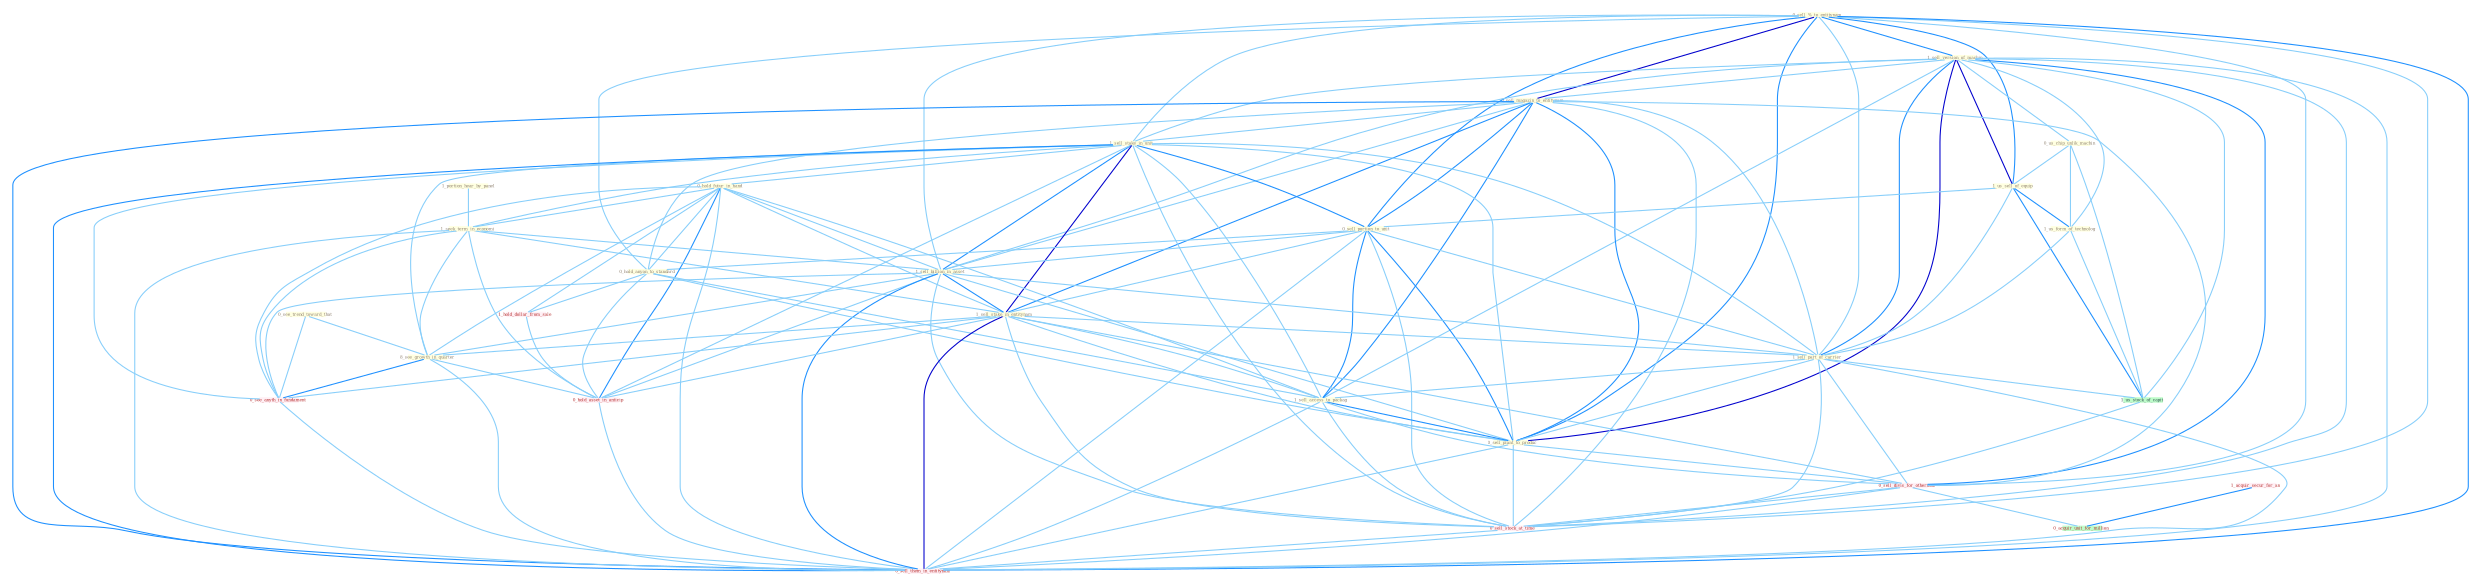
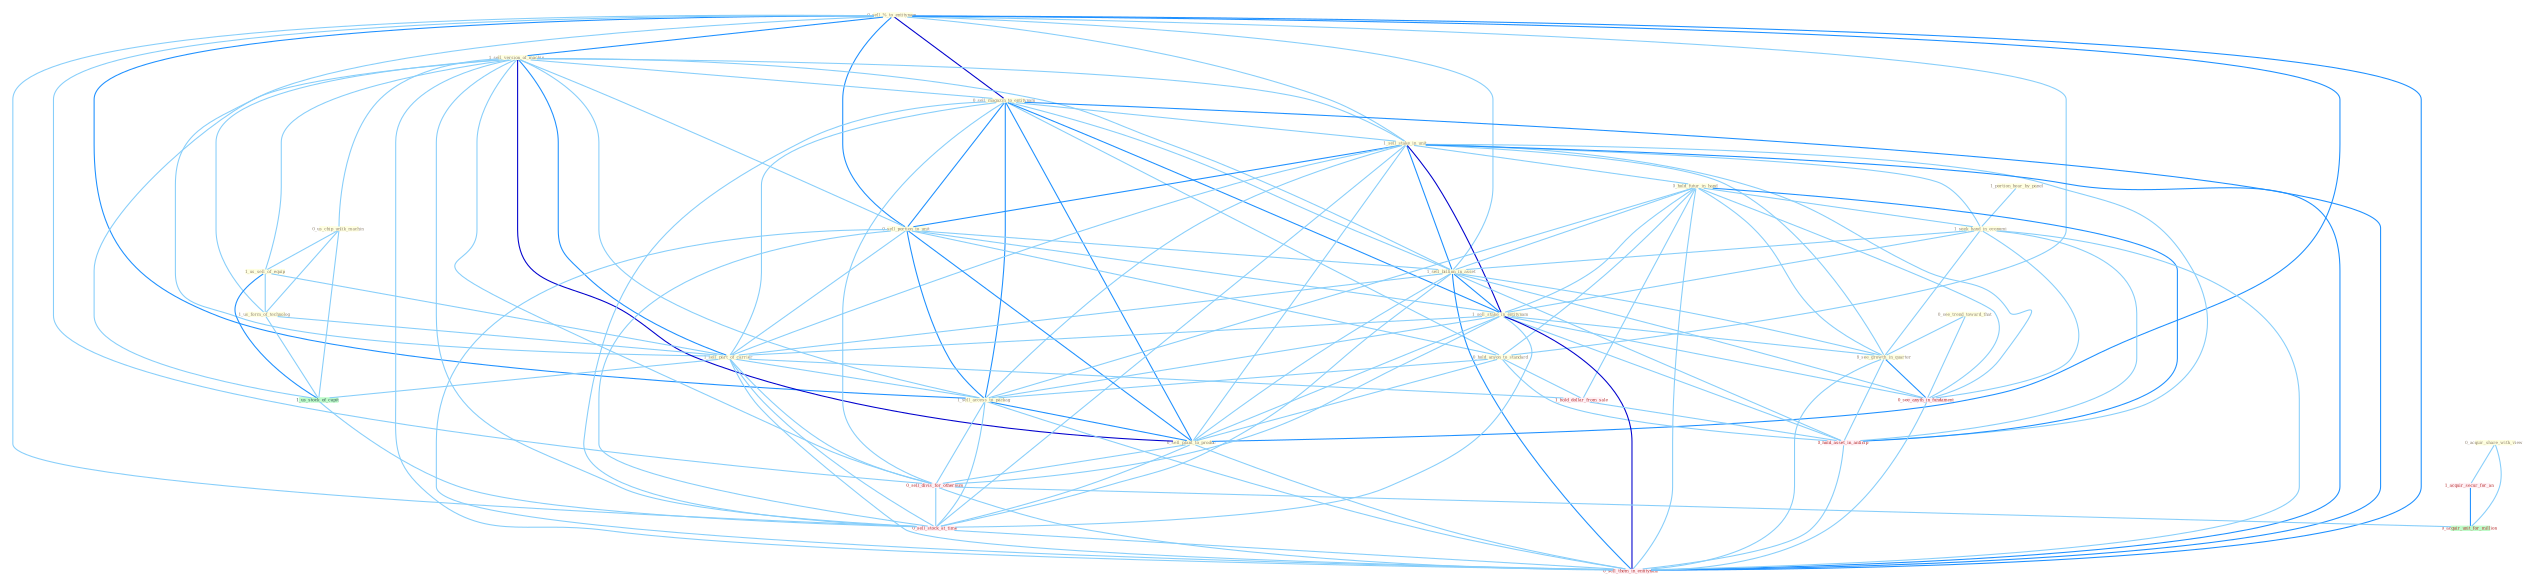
  graph {
    node [color="#ffffe0" fixedsize=true fontcolor="#8b7d6b" fontsize=4 shape=polygon style=filled]
    edge [color="#87cefa" w=1]
    "0_sell_%_to_entitynam " [height=.06 width=.5]
    "0_see_trend_toward_that " [height=.06 width=.5]
    "1_sell_version_of_machin " [height=.06 width=.5]
+   "0_acquir_share_with_view " [height=.06 width=.5]
    "0_sell_magazin_to_entitynam " [height=.06 width=.5]
    "0_us_chip_unlik_machin " [height=.06 width=.5]
    n7 [height=.06 label="1_portion_hear_by_panel" width=.5]
    "1_sell_stake_in_unit " [height=.06 width=.5]
    "0_sell_portion_to_unit " [height=.06 width=.5]
    "0_hold_futur_in_hand " [height=.06 width=.5]
    n11 [height=.06 label="1_us_sell_of_equip" width=.5]
-   "1_seek_term_in_economi " [height=.06 width=.5]
+   "1_seek_term_in_economi " [height=.06 width=.5 label="1_seek_hand_in_economi"]
    "1_sell_billion_in_asset " [height=.06 width=.5]
    "0_hold_anyon_to_standard " [height=.06 width=.5]
    "1_us_form_of_technolog " [height=.06 width=.5]
    "1_sell_stake_in_entitynam " [height=.06 width=.5]
    "1_sell_part_of_carrier " [height=.06 width=.5]
    n18 [height=.06 label="8_see_growth_in_quarter" width=.5]
    "1_sell_access_to_packag " [height=.06 width=.5]
    "0_sell_plant_to_produc " [height=.06 width=.5]
    "0_sell_divis_for_othernum " [color="#fff0f5" fontcolor="#b22222" height=.06 width=.5]
    "1_acquir_secur_for_an " [color="#fff0f5" fontcolor="#b22222" height=.06 width=.5]
    "1_hold_dollar_from_sale " [color="#fff0f5" fontcolor="#b22222" height=.06 width=.5]
    "0_hold_asset_in_anticip " [color="#fff0f5" fontcolor="#b22222" height=.06 width=.5]
    "0_sell_stock_at_time " [color="#fff0f5" fontcolor="#b22222" height=.06 width=.5]
    "0_see_anyth_in_fundament " [color="#fff0f5" fontcolor="#b22222" height=.06 width=.5]
    "0_sell_them_in_entitynam " [color="#fff0f5" fontcolor="#b22222" height=.06 width=.5]
    "1_us_stock_of_capit " [color="#BDFCC9" fontcolor="#2f4f4f" height=.06 width=.5]
    "0_acquir_unit_for_million " [color="#BDFCC9" fontcolor="#b22222" height=.06 width=.5]
    subgraph sub_1 {
      "0_sell_%_to_entitynam "
      "0_see_trend_toward_that "
      "1_sell_version_of_machin "
+     "0_acquir_share_with_view "
      "0_sell_magazin_to_entitynam "
      "0_us_chip_unlik_machin "
      n7
      "1_sell_stake_in_unit "
      "0_sell_portion_to_unit "
      "0_hold_futur_in_hand "
      n11
      "1_seek_term_in_economi "
      "1_sell_billion_in_asset "
      "0_hold_anyon_to_standard "
      "1_us_form_of_technolog "
      "1_sell_stake_in_entitynam "
      "1_sell_part_of_carrier "
      n18
      "1_sell_access_to_packag "
      "0_sell_plant_to_produc "
    }
    subgraph sub_2 {
      "0_sell_divis_for_othernum "
      "1_acquir_secur_for_an "
      "1_hold_dollar_from_sale "
      "0_hold_asset_in_anticip "
      "0_sell_stock_at_time "
      "0_see_anyth_in_fundament "
      "0_sell_them_in_entitynam "
    }
    "0_sell_%_to_entitynam " -- "1_sell_version_of_machin " [color="#1e90ff"]
    "0_sell_%_to_entitynam " -- "0_sell_magazin_to_entitynam " [color="#0000cd" w=3]
    "0_sell_%_to_entitynam " -- "1_sell_stake_in_unit "
    "0_sell_%_to_entitynam " -- "0_sell_portion_to_unit " [color="#1e90ff" w=2]
    "0_sell_%_to_entitynam " -- "1_sell_billion_in_asset "
    "0_sell_%_to_entitynam " -- "0_hold_anyon_to_standard "
    "0_sell_%_to_entitynam " -- "1_sell_part_of_carrier "
-   "0_sell_%_to_entitynam " -- n11 [color="#1e90ff" w=2]
+   "0_sell_%_to_entitynam " -- "1_sell_access_to_packag " [color="#1e90ff" w=2]
    "0_sell_%_to_entitynam " -- "0_sell_plant_to_produc " [color="#1e90ff" w=2]
    "0_sell_%_to_entitynam " -- "0_sell_divis_for_othernum "
    "0_sell_%_to_entitynam " -- "0_sell_stock_at_time "
    "0_sell_%_to_entitynam " -- "0_sell_them_in_entitynam " [color="#1e90ff" w=2]
    "0_see_trend_toward_that " -- n18
    "0_see_trend_toward_that " -- "0_see_anyth_in_fundament "
    "1_sell_version_of_machin " -- "0_sell_magazin_to_entitynam "
    "1_sell_version_of_machin " -- "0_us_chip_unlik_machin "
    "1_sell_version_of_machin " -- "1_sell_stake_in_unit "
-   n11 -- "0_sell_portion_to_unit "
-   "1_sell_version_of_machin " -- n11 [color="#0000cd"]
+   "1_sell_version_of_machin " -- "0_sell_portion_to_unit "
+   "1_sell_version_of_machin " -- n11
    "1_sell_version_of_machin " -- "1_sell_billion_in_asset "
    "1_sell_version_of_machin " -- "1_us_form_of_technolog "
    "1_sell_version_of_machin " -- "1_sell_part_of_carrier " [color="#1e90ff" w=2]
    "1_sell_version_of_machin " -- "1_sell_access_to_packag "
    "1_sell_version_of_machin " -- "0_sell_plant_to_produc " [color="#0000cd"]
-   "1_sell_version_of_machin " -- "0_sell_divis_for_othernum " [color="#1e90ff"]
+   "1_sell_version_of_machin " -- "0_sell_divis_for_othernum "
    "1_sell_version_of_machin " -- "0_sell_stock_at_time "
    "1_sell_version_of_machin " -- "0_sell_them_in_entitynam "
    "1_sell_version_of_machin " -- "1_us_stock_of_capit "
+   "0_acquir_share_with_view " -- "1_acquir_secur_for_an "
+   "0_acquir_share_with_view " -- "0_acquir_unit_for_million "
    "0_sell_magazin_to_entitynam " -- "1_sell_stake_in_unit "
    "0_sell_magazin_to_entitynam " -- "0_sell_portion_to_unit " [color="#1e90ff" w=2]
    "0_sell_magazin_to_entitynam " -- "1_sell_billion_in_asset "
    "0_sell_magazin_to_entitynam " -- "0_hold_anyon_to_standard "
    "0_sell_magazin_to_entitynam " -- "1_sell_stake_in_entitynam " [color="#1e90ff" w=2]
    "0_sell_magazin_to_entitynam " -- "1_sell_part_of_carrier "
    "0_sell_magazin_to_entitynam " -- "1_sell_access_to_packag " [color="#1e90ff" w=2]
    "0_sell_magazin_to_entitynam " -- "0_sell_plant_to_produc " [color="#1e90ff" w=2]
    "0_sell_magazin_to_entitynam " -- "0_sell_divis_for_othernum "
    "0_sell_magazin_to_entitynam " -- "0_sell_stock_at_time "
    "0_sell_magazin_to_entitynam " -- "0_sell_them_in_entitynam " [color="#1e90ff" w=2]
    "0_us_chip_unlik_machin " -- n11
    "0_us_chip_unlik_machin " -- "1_us_form_of_technolog "
    "0_us_chip_unlik_machin " -- "1_us_stock_of_capit "
    n7 -- "1_seek_term_in_economi "
    "1_sell_stake_in_unit " -- "0_sell_portion_to_unit " [color="#1e90ff" w=2]
    "1_sell_stake_in_unit " -- "0_hold_futur_in_hand "
    "1_sell_stake_in_unit " -- "1_seek_term_in_economi "
    "1_sell_stake_in_unit " -- "1_sell_billion_in_asset " [color="#1e90ff" w=2]
    "1_sell_stake_in_unit " -- "1_sell_stake_in_entitynam " [color="#0000cd" w=3]
    "1_sell_stake_in_unit " -- "1_sell_part_of_carrier "
    "1_sell_stake_in_unit " -- n18
    "1_sell_stake_in_unit " -- "1_sell_access_to_packag "
    "1_sell_stake_in_unit " -- "0_sell_plant_to_produc "
    "1_sell_stake_in_unit " -- "0_hold_asset_in_anticip "
    "1_sell_stake_in_unit " -- "0_sell_stock_at_time "
    "1_sell_stake_in_unit " -- "0_see_anyth_in_fundament "
    "1_sell_stake_in_unit " -- "0_sell_them_in_entitynam " [color="#1e90ff" w=2]
    "0_sell_portion_to_unit " -- "1_sell_billion_in_asset "
    "0_sell_portion_to_unit " -- "0_hold_anyon_to_standard "
    "0_sell_portion_to_unit " -- "1_sell_stake_in_entitynam "
    "0_sell_portion_to_unit " -- "1_sell_part_of_carrier "
    "0_sell_portion_to_unit " -- "1_sell_access_to_packag " [color="#1e90ff" w=2]
    "0_sell_portion_to_unit " -- "0_sell_plant_to_produc " [color="#1e90ff" w=2]
    "0_sell_portion_to_unit " -- "0_sell_stock_at_time "
    "0_sell_portion_to_unit " -- "0_sell_them_in_entitynam "
    "0_hold_futur_in_hand " -- "1_seek_term_in_economi "
    "0_hold_futur_in_hand " -- "1_sell_billion_in_asset "
    "0_hold_futur_in_hand " -- "0_hold_anyon_to_standard "
    "0_hold_futur_in_hand " -- "1_sell_stake_in_entitynam "
    "0_hold_futur_in_hand " -- n18
    "0_hold_futur_in_hand " -- "1_sell_access_to_packag "
    "0_hold_futur_in_hand " -- "1_hold_dollar_from_sale "
    "0_hold_futur_in_hand " -- "0_hold_asset_in_anticip " [color="#1e90ff" w=2]
    "0_hold_futur_in_hand " -- "0_see_anyth_in_fundament "
    "0_hold_futur_in_hand " -- "0_sell_them_in_entitynam "
-   n11 -- "1_us_form_of_technolog " [color="#1e90ff" w=2]
+   n11 -- "1_us_form_of_technolog " [w=2]
    n11 -- "1_sell_part_of_carrier "
    n11 -- "1_us_stock_of_capit " [color="#1e90ff" w=2]
    "1_seek_term_in_economi " -- "1_sell_billion_in_asset "
    "1_seek_term_in_economi " -- "1_sell_stake_in_entitynam "
    "1_seek_term_in_economi " -- n18
    "1_seek_term_in_economi " -- "0_hold_asset_in_anticip "
    "1_seek_term_in_economi " -- "0_see_anyth_in_fundament "
    "1_seek_term_in_economi " -- "0_sell_them_in_entitynam "
    "1_sell_billion_in_asset " -- "1_sell_stake_in_entitynam " [color="#1e90ff" w=2]
    "1_sell_billion_in_asset " -- "1_sell_part_of_carrier "
    "1_sell_billion_in_asset " -- n18
    "1_sell_billion_in_asset " -- "0_sell_plant_to_produc "
    "1_sell_billion_in_asset " -- "0_hold_asset_in_anticip "
    "1_sell_billion_in_asset " -- "0_sell_stock_at_time "
    "1_sell_billion_in_asset " -- "0_see_anyth_in_fundament "
    "1_sell_billion_in_asset " -- "0_sell_them_in_entitynam " [color="#1e90ff" w=2]
    "0_hold_anyon_to_standard " -- "1_sell_access_to_packag "
    "0_hold_anyon_to_standard " -- "0_sell_plant_to_produc "
    "0_hold_anyon_to_standard " -- "1_hold_dollar_from_sale "
    "0_hold_anyon_to_standard " -- "0_hold_asset_in_anticip "
    "1_us_form_of_technolog " -- "1_sell_part_of_carrier "
    "1_us_form_of_technolog " -- "1_us_stock_of_capit " [w=2]
    "1_sell_stake_in_entitynam " -- "1_sell_part_of_carrier "
    "1_sell_stake_in_entitynam " -- n18
    "1_sell_stake_in_entitynam " -- "1_sell_access_to_packag "
    "1_sell_stake_in_entitynam " -- "0_sell_plant_to_produc "
    "1_sell_stake_in_entitynam " -- "0_sell_divis_for_othernum "
    "1_sell_stake_in_entitynam " -- "0_hold_asset_in_anticip "
    "1_sell_stake_in_entitynam " -- "0_sell_stock_at_time "
    "1_sell_stake_in_entitynam " -- "0_see_anyth_in_fundament "
    "1_sell_stake_in_entitynam " -- "0_sell_them_in_entitynam " [color="#0000cd" w=3]
    "1_sell_part_of_carrier " -- "1_sell_access_to_packag "
-   "1_sell_part_of_carrier " -- "0_sell_plant_to_produc "
+   "1_sell_part_of_carrier " -- "1_hold_dollar_from_sale "
    "1_sell_part_of_carrier " -- "0_sell_divis_for_othernum "
    "1_sell_part_of_carrier " -- "0_sell_stock_at_time "
    "1_sell_part_of_carrier " -- "0_sell_them_in_entitynam "
    "1_sell_part_of_carrier " -- "1_us_stock_of_capit "
    n18 -- "0_hold_asset_in_anticip "
    n18 -- "0_see_anyth_in_fundament " [color="#1e90ff" w=2]
    n18 -- "0_sell_them_in_entitynam "
    "1_sell_access_to_packag " -- "0_sell_plant_to_produc " [color="#1e90ff" w=2]
    "1_sell_access_to_packag " -- "0_sell_divis_for_othernum "
    "1_sell_access_to_packag " -- "0_sell_stock_at_time "
    "1_sell_access_to_packag " -- "0_sell_them_in_entitynam "
    "0_sell_plant_to_produc " -- "0_sell_divis_for_othernum "
    "0_sell_plant_to_produc " -- "0_sell_stock_at_time "
    "0_sell_plant_to_produc " -- "0_sell_them_in_entitynam "
    "0_sell_divis_for_othernum " -- "0_sell_stock_at_time "
    "0_sell_divis_for_othernum " -- "0_sell_them_in_entitynam "
    "0_sell_divis_for_othernum " -- "0_acquir_unit_for_million "
    "1_acquir_secur_for_an " -- "0_acquir_unit_for_million " [color="#1e90ff" w=2]
    "1_hold_dollar_from_sale " -- "0_hold_asset_in_anticip "
    "0_hold_asset_in_anticip " -- "0_sell_them_in_entitynam "
    "0_sell_stock_at_time " -- "0_sell_them_in_entitynam "
    "0_see_anyth_in_fundament " -- "0_sell_them_in_entitynam "
    "1_us_stock_of_capit " -- "0_sell_stock_at_time "
  }
